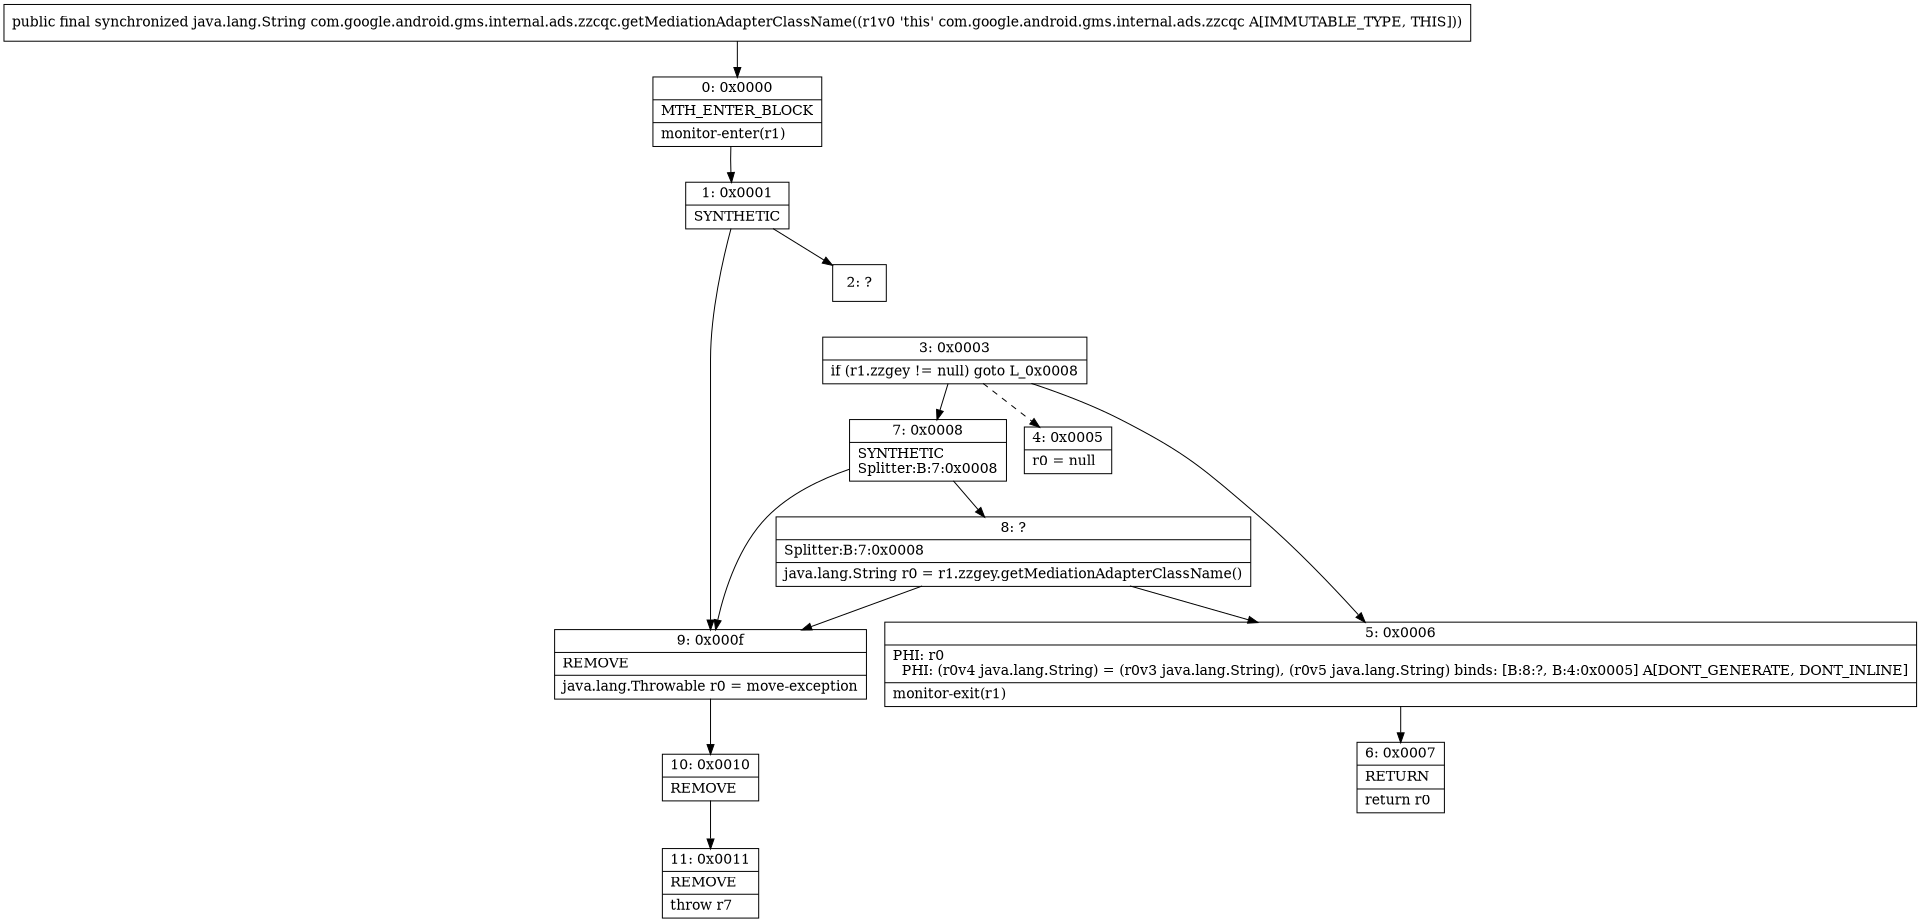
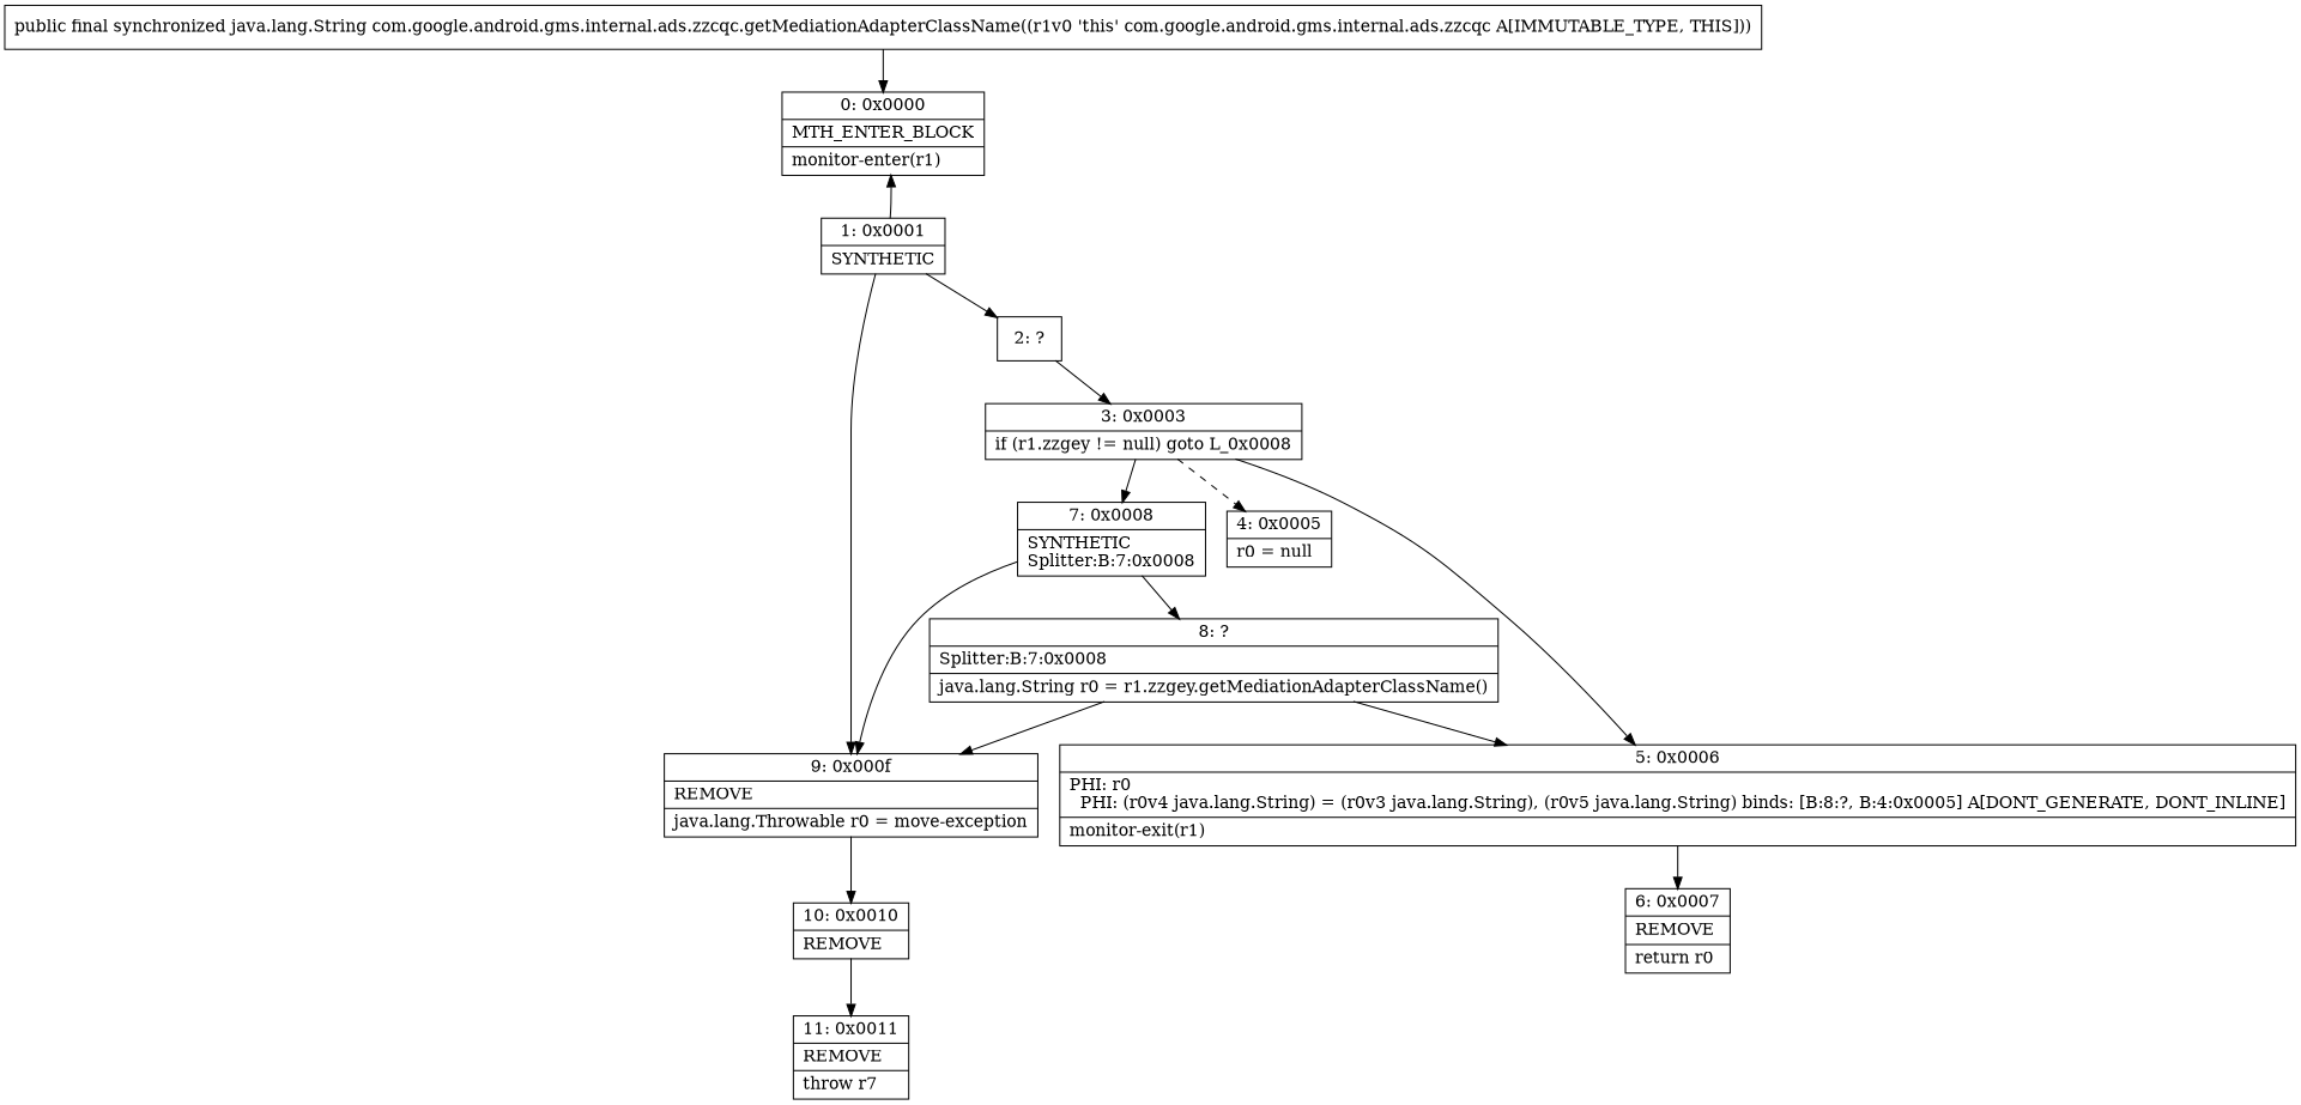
  digraph {
    node [shape=record]
    n1 [label="{0\:\ 0x0000|MTH_ENTER_BLOCK\l|monitor\-enter(r1)\l}"]
    n2 [label="{1\:\ 0x0001|SYNTHETIC\l}"]
    n3 [label="{2\:\ ?}"]
    n4 [label="{9\:\ 0x000f|REMOVE\l|java.lang.Throwable r0 = move\-exception\l}"]
    n5 [label="{3\:\ 0x0003|if (r1.zzgey != null) goto L_0x0008\l}"]
    n6 [label="{10\:\ 0x0010|REMOVE\l}"]
    n7 [label="{4\:\ 0x0005|r0 = null\l}"]
    n8 [label="{7\:\ 0x0008|SYNTHETIC\lSplitter:B:7:0x0008\l}"]
    n9 [label="{5\:\ 0x0006|PHI: r0 \l  PHI: (r0v4 java.lang.String) = (r0v3 java.lang.String), (r0v5 java.lang.String) binds: [B:8:?, B:4:0x0005] A[DONT_GENERATE, DONT_INLINE]\l|monitor\-exit(r1)\l}"]
    n10 [label="{8\:\ ?|Splitter:B:7:0x0008\l|java.lang.String r0 = r1.zzgey.getMediationAdapterClassName()\l}"]
-   n11 [label="{6\:\ 0x0007|RETURN\l|return r0\l}"]
+   n11 [label="{6\:\ 0x0007|REMOVE\l|return r0\l}"]
    n12 [label="{11\:\ 0x0011|REMOVE\l|throw r7\l}"]
    n13 [label="{public final synchronized java.lang.String com.google.android.gms.internal.ads.zzcqc.getMediationAdapterClassName((r1v0 'this' com.google.android.gms.internal.ads.zzcqc A[IMMUTABLE_TYPE, THIS])) }"]
-   n1 -> n2
+   n2 -> n1
    n2 -> n3
    n2 -> n4
+   n3 -> n5
    n4 -> n6
    n5 -> n7 [style=dashed]
    n5 -> n8
    n5 -> n9
    n6 -> n12
    n8 -> n4
    n8 -> n10
    n9 -> n11
    n10 -> n4
    n10 -> n9
    n13 -> n1
  }
